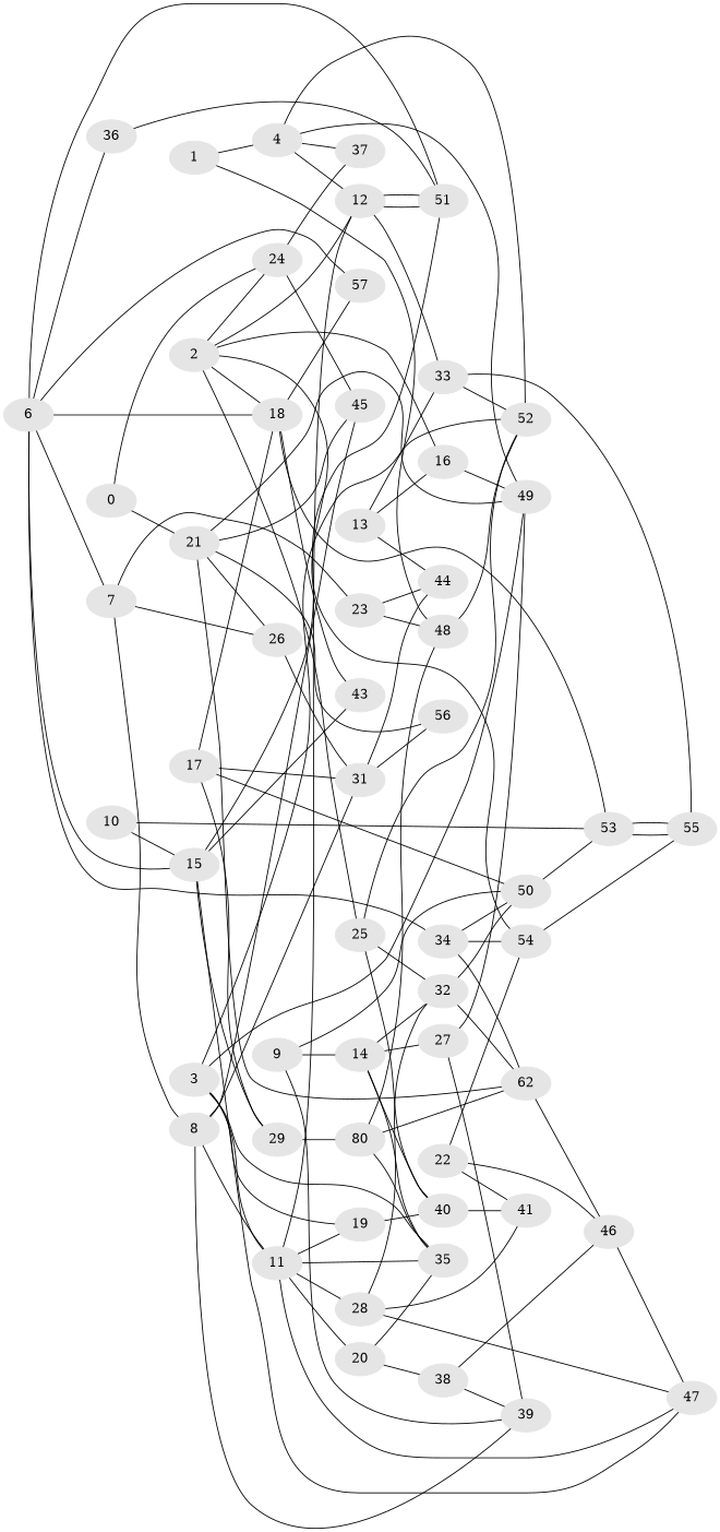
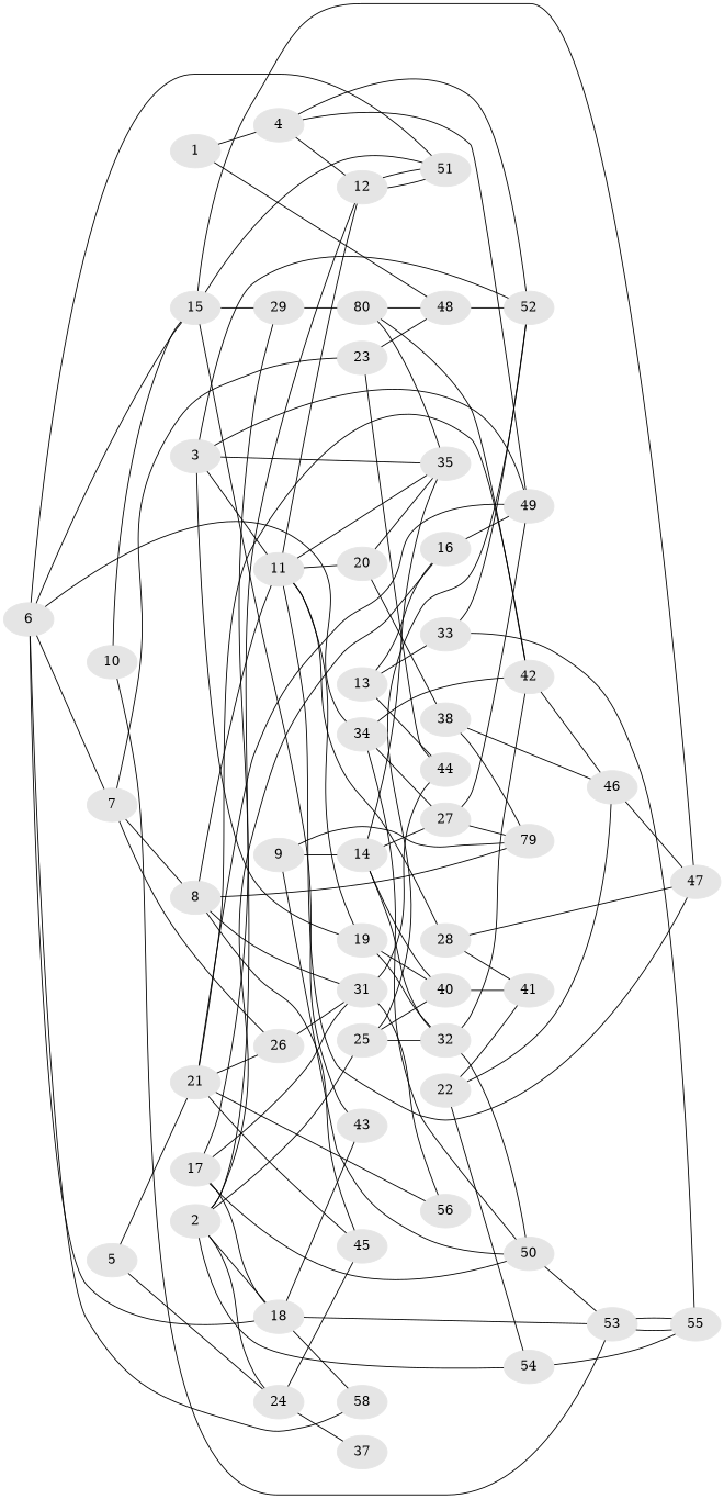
  graph {
    rankdir=LR
    node [color=gray90 style=filled]
    1
    4
    48
    12
    49
    52
    37
    2
    16
    18
    24
    25
    54
    51
    33
-   57
+   57 [label=58]
    53
    43
    45
    32
    40
    55
    3
    11
    19
    35
    20
    28
    47
-   5 [label=0]
+   5
    21
    26
-   42 [label=62]
+   42
    56
    6
    7
    15
    34
-   36
    8
    23
    29
    50
    31
-   39
+   39 [label=79]
    44
    9
    14
    27
    10
    38
    41
    13
    n54 [label=80]
    17
    46
    22
    1 -- 4
    1 -- 48
    4 -- 12
    4 -- 49
    4 -- 52
-   4 -- 37
    48 -- 52
    12 -- 51
    12 -- 51
-   12 -- 33
    2 -- 12
    2 -- 16
    2 -- 18
    2 -- 24
    2 -- 25
    2 -- 54
    16 -- 49
    18 -- 57
    18 -- 53
    18 -- 43
    24 -- 37
    24 -- 45
    25 -- 52
    25 -- 32
    25 -- 40
    54 -- 55
    33 -- 52
    33 -- 55
    53 -- 55
    53 -- 55
    32 -- 42
    32 -- 50
    40 -- 41
    3 -- 49
    3 -- 52
    3 -- 11
    3 -- 19
    3 -- 35
    11 -- 12
    11 -- 19
    11 -- 35
    11 -- 20
    11 -- 28
    11 -- 47
    19 -- 40
    20 -- 35
    20 -- 38
-   28 -- 32
+   19 -- 32
    28 -- 47
    28 -- 41
    5 -- 24
    5 -- 21
    21 -- 49
    21 -- 45
    21 -- 26
    21 -- 42
    21 -- 56
    26 -- 31
    42 -- 46
    6 -- 18
    6 -- 51
    6 -- 57
    6 -- 7
    6 -- 15
    6 -- 34
-   6 -- 36
    7 -- 26
    7 -- 8
    7 -- 23
    15 -- 51
    15 -- 43
    15 -- 47
    15 -- 29
-   34 -- 54
+   34 -- 27
    34 -- 42
    34 -- 50
-   36 -- 51
    8 -- 45
    8 -- 11
    8 -- 31
    8 -- 39
    23 -- 48
    23 -- 44
    29 -- n54
    50 -- 53
    31 -- 56
    31 -- 44
    9 -- 50
    9 -- 39
    9 -- 14
    14 -- 32
    14 -- 40
    14 -- 35
    14 -- 27
    27 -- 49
    27 -- 39
    10 -- 53
    10 -- 15
    38 -- 39
    38 -- 46
    13 -- 16
    13 -- 33
    13 -- 44
    n54 -- 48
    n54 -- 35
    n54 -- 42
    17 -- 18
    17 -- 29
    17 -- 50
    17 -- 31
    46 -- 47
    22 -- 54
    22 -- 41
    22 -- 46
  }
